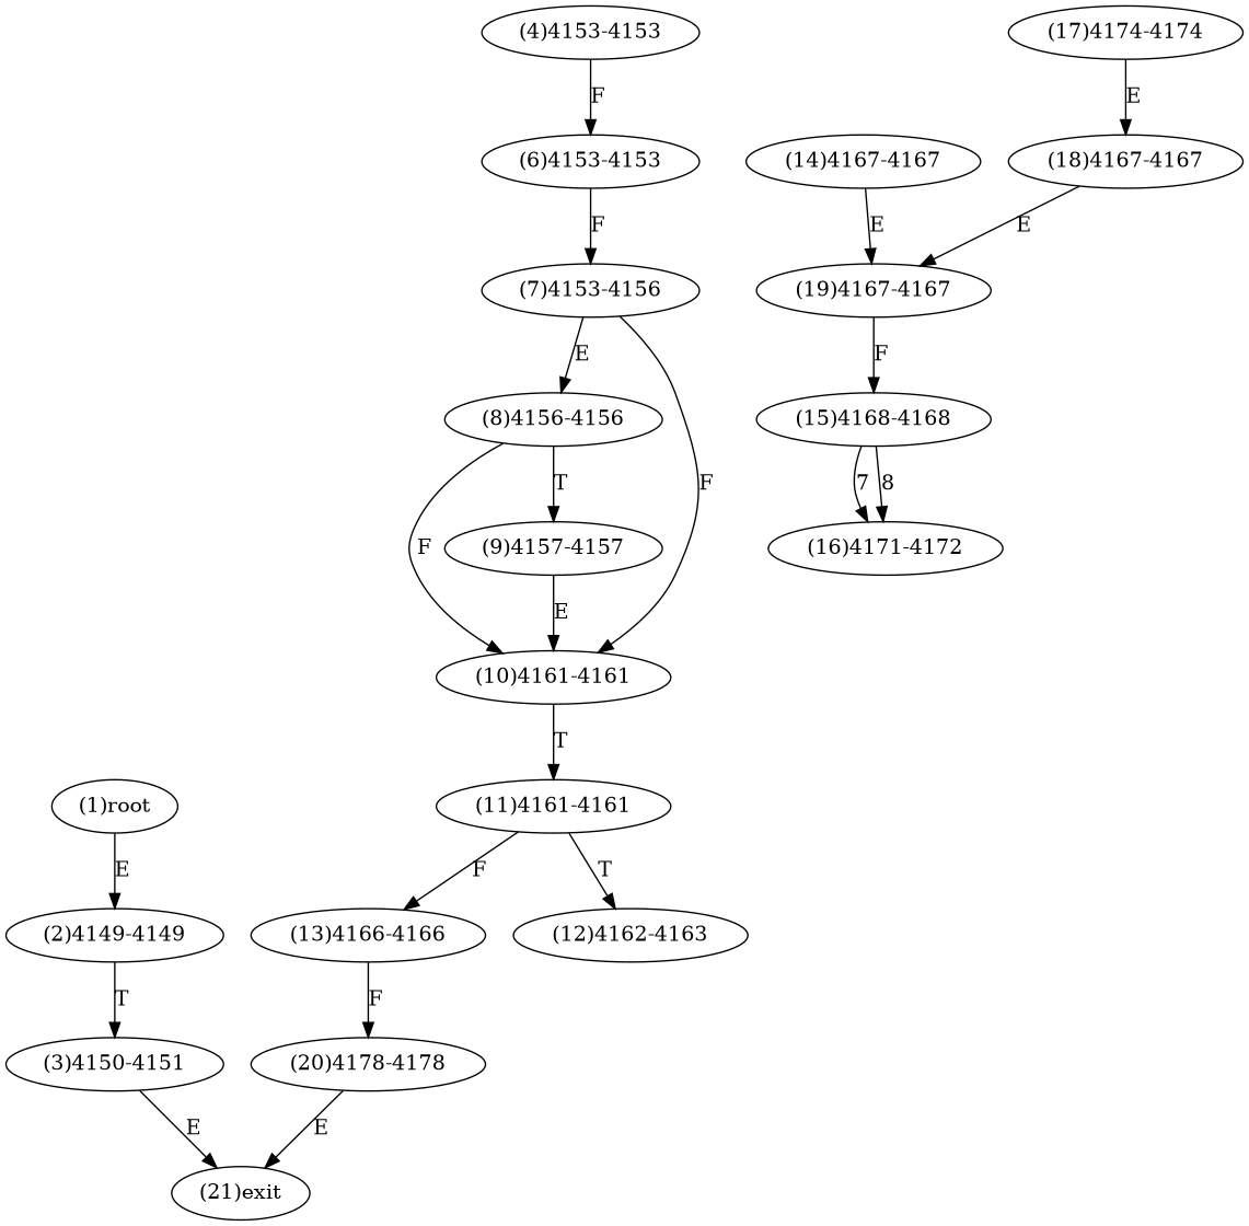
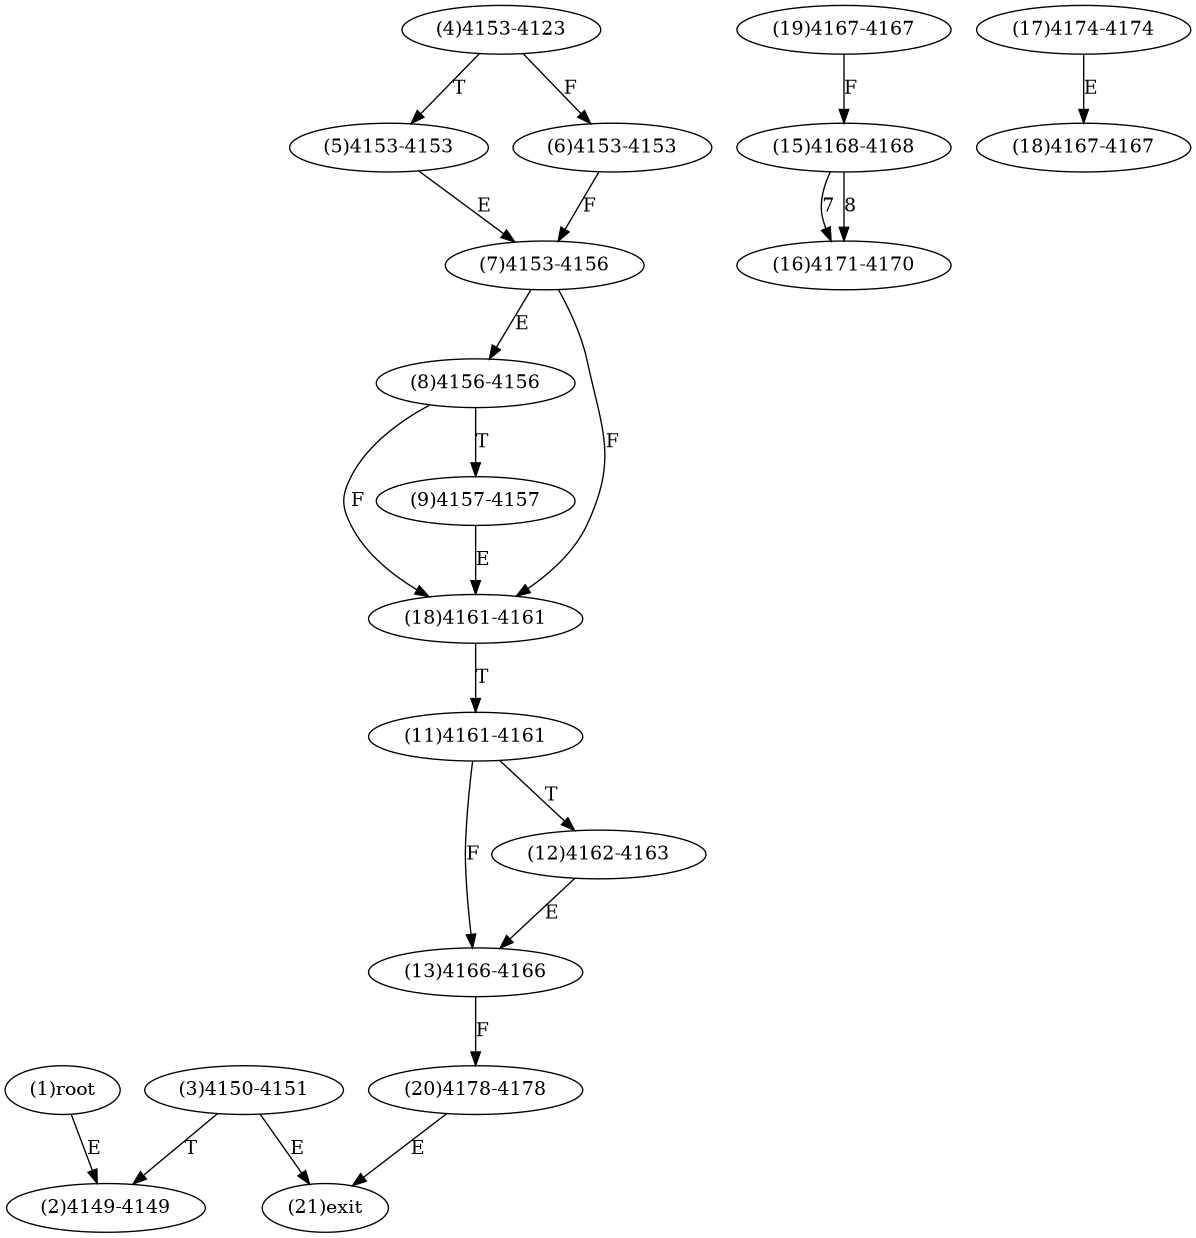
  digraph {
    n1 [label="(1)root"]
    n2 [label="(2)4149-4149"]
    n3 [label="(3)4150-4151"]
    n4 [label="(21)exit"]
-   n5 [label="(4)4153-4153"]
+   n5 [label="(4)4153-4123"]
+   n6 [label="(5)4153-4153"]
    n7 [label="(6)4153-4153"]
    n8 [label="(7)4153-4156"]
    n9 [label="(8)4156-4156"]
-   n10 [label="(10)4161-4161"]
+   n10 [label="(18)4161-4161"]
    n11 [label="(9)4157-4157"]
    n12 [label="(11)4161-4161"]
    n13 [label="(13)4166-4166"]
    n14 [label="(12)4162-4163"]
    n15 [label="(20)4178-4178"]
-   n16 [label="(14)4167-4167"]
    n17 [label="(19)4167-4167"]
    n18 [label="(15)4168-4168"]
-   n19 [label="(16)4171-4172"]
+   n19 [label="(16)4171-4170"]
    n20 [label="(17)4174-4174"]
    n21 [label="(18)4167-4167"]
    n1 -> n2 [label=E]
-   n2 -> n3 [label=T]
+   n3 -> n2 [label=T]
    n3 -> n4 [label=E]
+   n5 -> n6 [label=T]
    n5 -> n7 [label=F]
+   n6 -> n8 [label=E]
    n7 -> n8 [label=F]
    n8 -> n9 [label=E]
    n8 -> n10 [label=F]
    n9 -> n10 [label=F]
    n9 -> n11 [label=T]
    n10 -> n12 [label=T]
    n11 -> n10 [label=E]
    n12 -> n13 [label=F]
    n12 -> n14 [label=T]
    n13 -> n15 [label=F]
+   n14 -> n13 [label=E]
    n15 -> n4 [label=E]
-   n16 -> n17 [label=E]
    n17 -> n18 [label=F]
    n18 -> n19 [label=7]
    n18 -> n19 [label=8]
    n20 -> n21 [label=E]
-   n21 -> n17 [label=E]
  }
